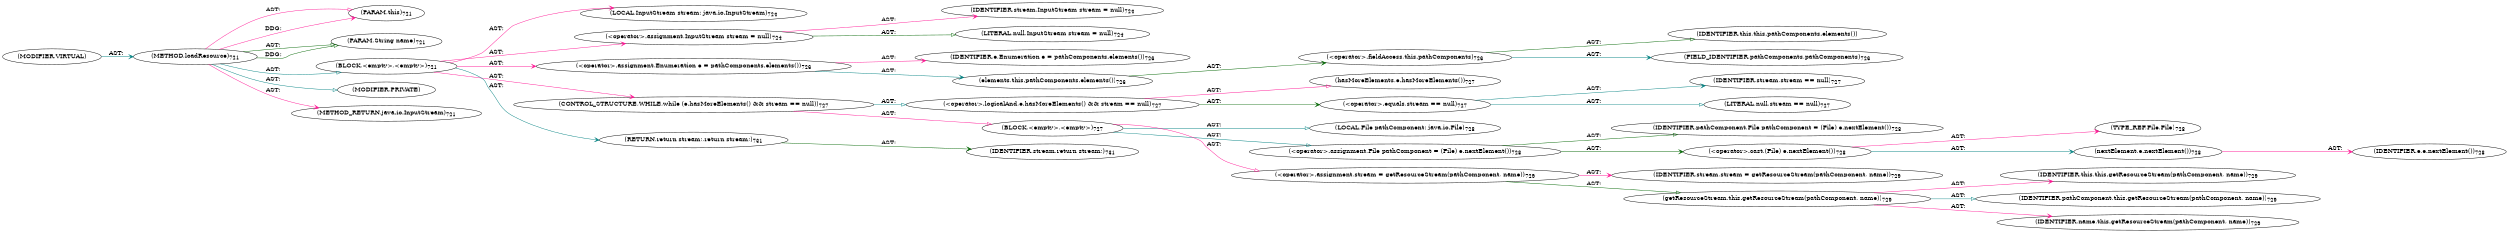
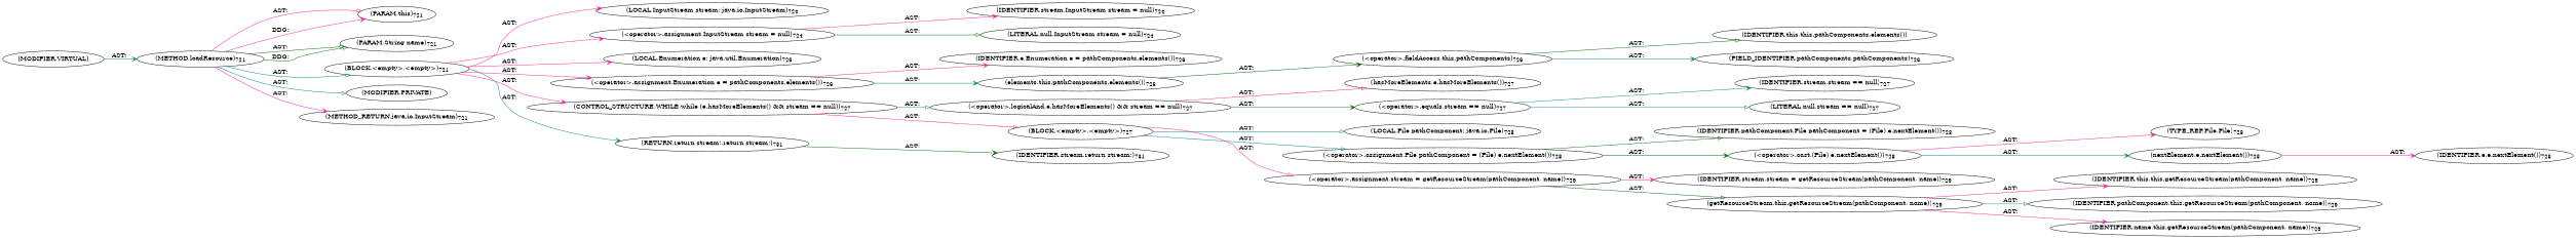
  digraph {
    rankdir=LR
    edge [arrowhead=vee color=deeppink]
    n1 [label=<(METHOD,loadResource)<SUB>721</SUB>>]
    n2 [label=<(PARAM,this)<SUB>721</SUB>>]
    n3 [label=<(PARAM,String name)<SUB>721</SUB>>]
    n4 [label=<(BLOCK,&lt;empty&gt;,&lt;empty&gt;)<SUB>721</SUB>>]
    n5 [label=<(MODIFIER,PRIVATE)>]
    n6 [label=<(METHOD_RETURN,java.io.InputStream)<SUB>721</SUB>>]
    n7 [label=<(LOCAL,InputStream stream: java.io.InputStream)<SUB>724</SUB>>]
    n8 [label=<(&lt;operator&gt;.assignment,InputStream stream = null)<SUB>724</SUB>>]
+   n9 [label=<(LOCAL,Enumeration e: java.util.Enumeration)<SUB>726</SUB>>]
    n10 [label=<(&lt;operator&gt;.assignment,Enumeration e = pathComponents.elements())<SUB>726</SUB>>]
    n11 [label=<(CONTROL_STRUCTURE,WHILE,while (e.hasMoreElements() &amp;&amp; stream == null))<SUB>727</SUB>>]
    n12 [label=<(RETURN,return stream;,return stream;)<SUB>731</SUB>>]
    n13 [label=<(MODIFIER,VIRTUAL)>]
    n14 [label=<(IDENTIFIER,stream,InputStream stream = null)<SUB>724</SUB>>]
    n15 [label=<(LITERAL,null,InputStream stream = null)<SUB>724</SUB>>]
    n16 [label=<(IDENTIFIER,e,Enumeration e = pathComponents.elements())<SUB>726</SUB>>]
    n17 [label=<(elements,this.pathComponents.elements())<SUB>726</SUB>>]
    n18 [label=<(&lt;operator&gt;.logicalAnd,e.hasMoreElements() &amp;&amp; stream == null)<SUB>727</SUB>>]
    n19 [label=<(BLOCK,&lt;empty&gt;,&lt;empty&gt;)<SUB>727</SUB>>]
    n20 [label=<(IDENTIFIER,stream,return stream;)<SUB>731</SUB>>]
    n21 [label=<(&lt;operator&gt;.fieldAccess,this.pathComponents)<SUB>726</SUB>>]
    n22 [label=<(IDENTIFIER,this,this.pathComponents.elements())>]
    n23 [label=<(FIELD_IDENTIFIER,pathComponents,pathComponents)<SUB>726</SUB>>]
    n24 [label=<(hasMoreElements,e.hasMoreElements())<SUB>727</SUB>>]
    n25 [label=<(&lt;operator&gt;.equals,stream == null)<SUB>727</SUB>>]
    n26 [label=<(LOCAL,File pathComponent: java.io.File)<SUB>728</SUB>>]
    n27 [label=<(&lt;operator&gt;.assignment,File pathComponent = (File) e.nextElement())<SUB>728</SUB>>]
    n28 [label=<(&lt;operator&gt;.assignment,stream = getResourceStream(pathComponent, name))<SUB>729</SUB>>]
    n29 [label=<(IDENTIFIER,stream,stream == null)<SUB>727</SUB>>]
    n30 [label=<(LITERAL,null,stream == null)<SUB>727</SUB>>]
    n31 [label=<(IDENTIFIER,pathComponent,File pathComponent = (File) e.nextElement())<SUB>728</SUB>>]
    n32 [label=<(&lt;operator&gt;.cast,(File) e.nextElement())<SUB>728</SUB>>]
    n33 [label=<(IDENTIFIER,stream,stream = getResourceStream(pathComponent, name))<SUB>729</SUB>>]
    n34 [label=<(getResourceStream,this.getResourceStream(pathComponent, name))<SUB>729</SUB>>]
    n35 [label=<(TYPE_REF,File,File)<SUB>728</SUB>>]
    n36 [label=<(nextElement,e.nextElement())<SUB>728</SUB>>]
    n37 [label=<(IDENTIFIER,e,e.nextElement())<SUB>728</SUB>>]
    n38 [label=<(IDENTIFIER,this,this.getResourceStream(pathComponent, name))<SUB>729</SUB>>]
    n39 [label=<(IDENTIFIER,pathComponent,this.getResourceStream(pathComponent, name))<SUB>729</SUB>>]
    n40 [label=<(IDENTIFIER,name,this.getResourceStream(pathComponent, name))<SUB>729</SUB>>]
    n1 -> n2 [arrowhead=onormal label="AST: "]
    n1 -> n2 [label="DDG: "]
    n1 -> n3 [arrowhead=onormal color=darkgreen label="AST: "]
    n1 -> n3 [arrowhead=onormal color=darkgreen label="DDG: "]
    n1 -> n4 [arrowhead=onormal color=teal label="AST: "]
    n1 -> n5 [arrowhead=onormal color=teal label="AST: "]
    n1 -> n6 [label="AST: "]
    n4 -> n7 [label="AST: "]
    n4 -> n8 [label="AST: "]
+   n4 -> n9 [label="AST: "]
    n4 -> n10 [label="AST: "]
    n4 -> n11 [label="AST: "]
    n4 -> n12 [color=teal label="AST: "]
    n8 -> n14 [label="AST: "]
    n8 -> n15 [arrowhead=onormal color=darkgreen label="AST: "]
    n10 -> n16 [label="AST: "]
    n10 -> n17 [color=teal label="AST: "]
    n11 -> n18 [arrowhead=onormal color=teal label="AST: "]
    n11 -> n19 [arrowhead=onormal label="AST: "]
    n12 -> n20 [color=darkgreen label="AST: "]
    n13 -> n1 [color=teal label="AST: "]
    n17 -> n21 [color=darkgreen label="AST: "]
    n18 -> n24 [arrowhead=onormal label="AST: "]
    n18 -> n25 [color=darkgreen label="AST: "]
    n19 -> n26 [arrowhead=onormal color=teal label="AST: "]
    n19 -> n27 [arrowhead=onormal color=teal label="AST: "]
    n19 -> n28 [arrowhead=onormal label="AST: "]
    n21 -> n22 [arrowhead=onormal color=darkgreen label="AST: "]
    n21 -> n23 [color=teal label="AST: "]
    n25 -> n29 [color=teal label="AST: "]
    n25 -> n30 [arrowhead=onormal color=teal label="AST: "]
    n27 -> n31 [arrowhead=onormal color=darkgreen label="AST: "]
    n27 -> n32 [color=darkgreen label="AST: "]
    n28 -> n33 [label="AST: "]
    n28 -> n34 [arrowhead=onormal color=darkgreen label="AST: "]
    n32 -> n35 [label="AST: "]
    n32 -> n36 [color=teal label="AST: "]
    n34 -> n38 [label="AST: "]
    n34 -> n39 [arrowhead=onormal color=teal label="AST: "]
    n34 -> n40 [label="AST: "]
    n36 -> n37 [label="AST: "]
  }
